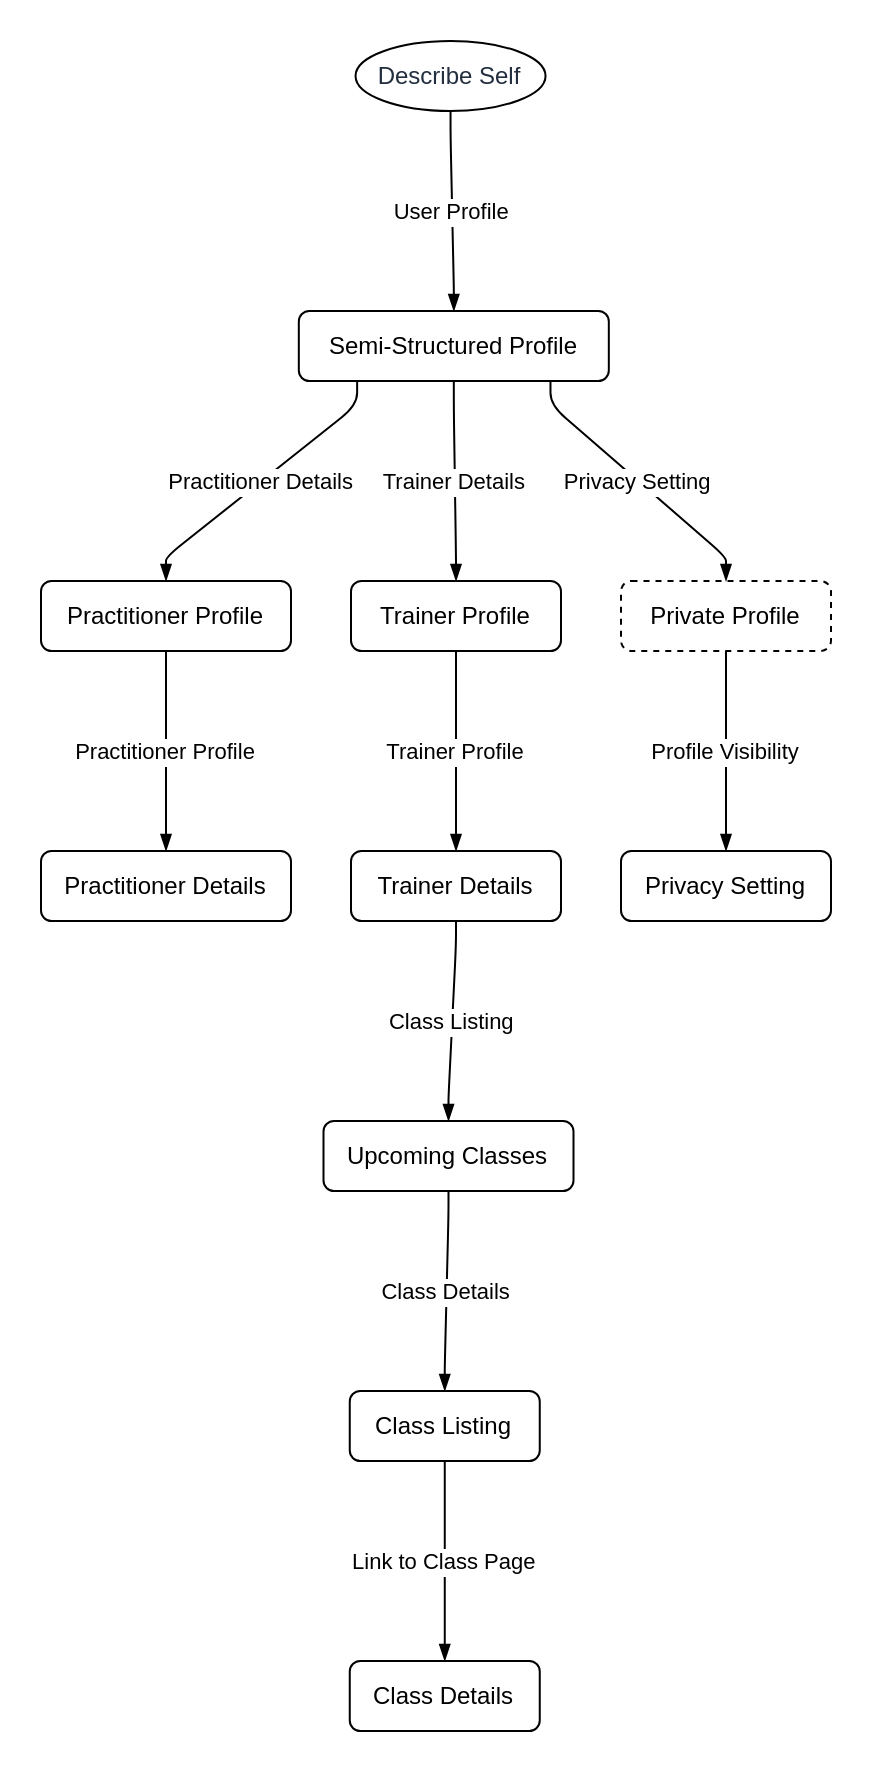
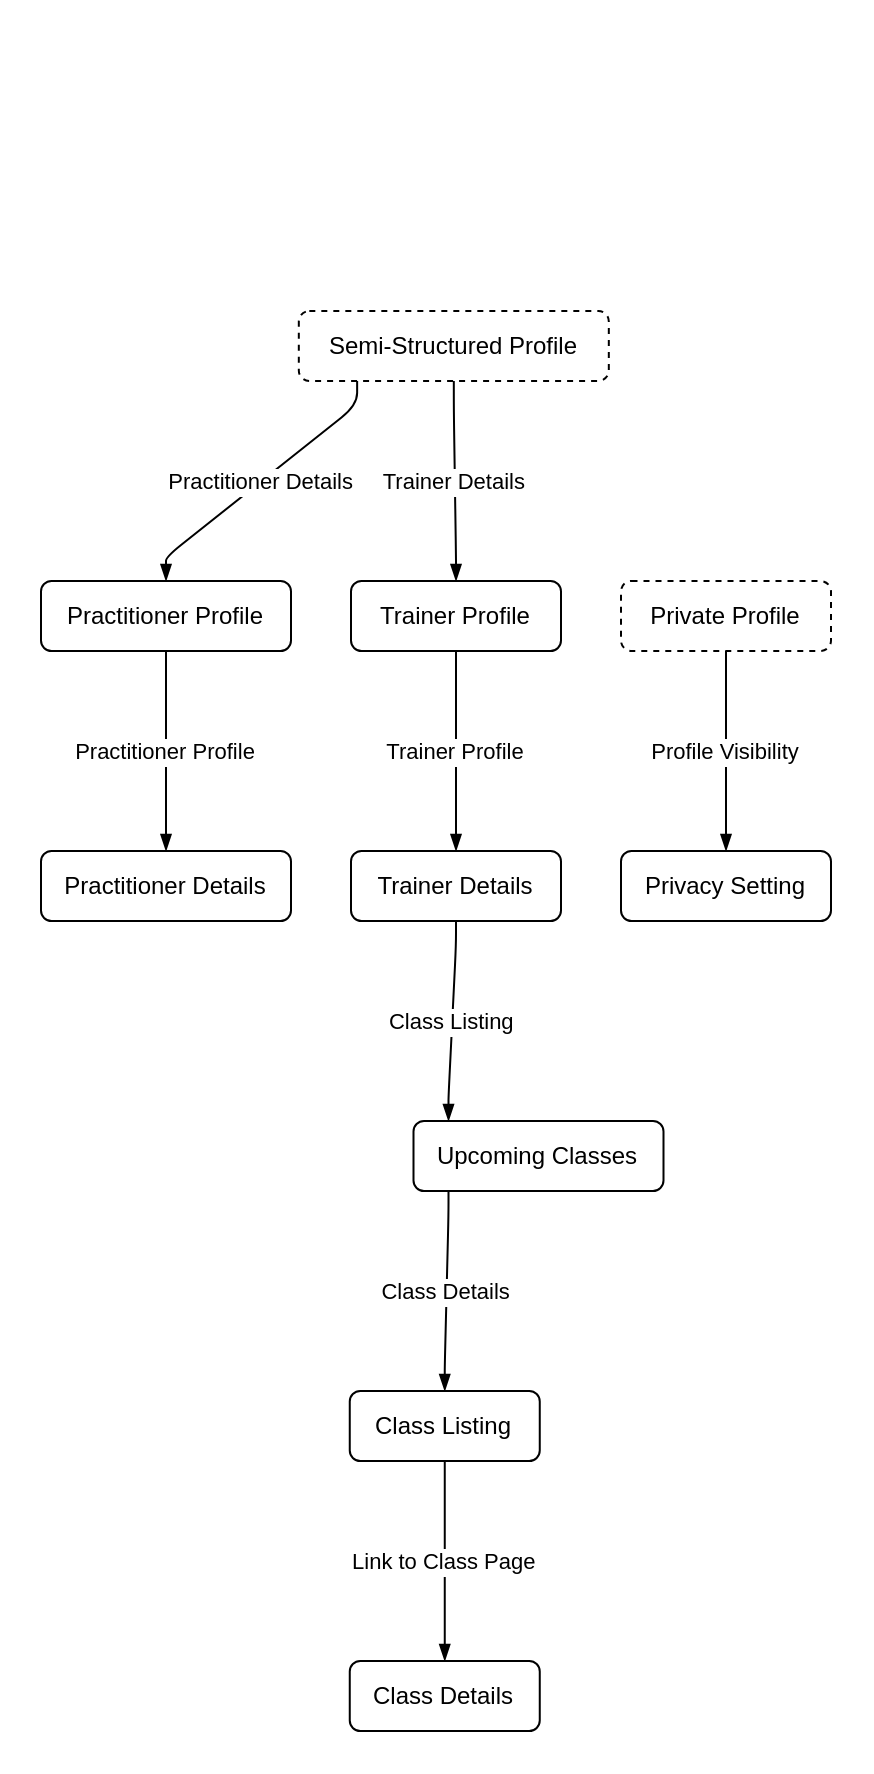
  <mxCell id="0" />
  <mxCell id="1" parent="0" />
- <mxCell id="2" value="Describe Self" style="shape=ellipse;perimeter=ellipsePerimeter;whiteSpace=wrap;html=1;fillColor=#ffffff;strokeColor=#000000;align=center;verticalAlign=middle;fontColor=#232F3E;" vertex="1" parent="1"><mxGeometry x="177.266" y="20" width="95" height="35" as="geometry" /></mxCell>
- <mxCell id="3" value="Semi-Structured Profile" style="whiteSpace=wrap;html=1;rounded=1;fillColor=#ffffff;strokeColor=#000000;" vertex="1" parent="1"><mxGeometry x="148.906" y="155" width="155" height="35" as="geometry" /></mxCell>
+ <mxCell id="3" value="Semi-Structured Profile" style="whiteSpace=wrap;html=1;rounded=1;fillColor=#ffffff;strokeColor=#000000;dashed=1;" vertex="1" parent="1"><mxGeometry x="148.906" y="155" width="155" height="35" as="geometry" /></mxCell>
  <mxCell id="4" value="Practitioner Profile" style="whiteSpace=wrap;html=1;rounded=1;fillColor=#ffffff;strokeColor=#000000;" vertex="1" parent="1"><mxGeometry y="290" width="125" height="35" as="geometry" x="20" /></mxCell>
  <mxCell id="5" value="Practitioner Details" style="whiteSpace=wrap;html=1;rounded=1;fillColor=#ffffff;strokeColor=#000000;" vertex="1" parent="1"><mxGeometry y="425" width="125" height="35" as="geometry" x="20" /></mxCell>
  <mxCell id="6" value="Trainer Profile" style="whiteSpace=wrap;html=1;rounded=1;fillColor=#ffffff;strokeColor=#000000;" vertex="1" parent="1"><mxGeometry x="175" y="290" width="105" height="35" as="geometry" /></mxCell>
  <mxCell id="7" value="Trainer Details" style="whiteSpace=wrap;html=1;rounded=1;fillColor=#ffffff;strokeColor=#000000;" vertex="1" parent="1"><mxGeometry x="175" y="425" width="105" height="35" as="geometry" /></mxCell>
  <mxCell id="8" value="Private Profile" style="whiteSpace=wrap;html=1;rounded=1;fillColor=#ffffff;strokeColor=#000000;dashed=1;" vertex="1" parent="1"><mxGeometry x="310" y="290" width="105" height="35" as="geometry" /></mxCell>
  <mxCell id="9" value="Privacy Setting" style="whiteSpace=wrap;html=1;rounded=1;fillColor=#ffffff;strokeColor=#000000;" vertex="1" parent="1"><mxGeometry x="310" y="425" width="105" height="35" as="geometry" /></mxCell>
- <mxCell id="10" value="Upcoming Classes" style="whiteSpace=wrap;html=1;rounded=1;fillColor=#ffffff;strokeColor=#000000;" vertex="1" parent="1"><mxGeometry x="161.25" y="560" width="125" height="35" as="geometry" /></mxCell>
+ <mxCell id="10" value="Upcoming Classes" style="whiteSpace=wrap;html=1;rounded=1;fillColor=#ffffff;strokeColor=#000000;" vertex="1" parent="1"><mxGeometry x="206.25" y="560" width="125" height="35" as="geometry" /></mxCell>
  <mxCell id="11" value="Class Listing" style="whiteSpace=wrap;html=1;rounded=1;fillColor=#ffffff;strokeColor=#000000;" vertex="1" parent="1"><mxGeometry x="174.375" y="695" width="95" height="35" as="geometry" /></mxCell>
  <mxCell id="12" value="Class Details" style="whiteSpace=wrap;html=1;rounded=1;fillColor=#ffffff;strokeColor=#000000;" vertex="1" parent="1"><mxGeometry x="174.375" y="830" width="95" height="35" as="geometry" /></mxCell>
- <mxCell id="13" value="User Profile" style="endArrow=blockThin;endFill=1;fontSize=11;orthogonal=1;noEdgeStyle=1;" edge="1" parent="1" source="2" target="3"><mxGeometry relative="1" as="geometry"><Array as="points"><mxPoint x="224.766" y="67" /><mxPoint x="226.406" y="143" /></Array></mxGeometry></mxCell>
  <mxCell id="14" value="Practitioner Details" style="endArrow=blockThin;endFill=1;fontSize=11;orthogonal=1;noEdgeStyle=1;" edge="1" parent="1" source="3" target="4"><mxGeometry relative="1" as="geometry"><Array as="points"><mxPoint x="178.073" y="202" /><mxPoint x="82.5" y="278" /></Array></mxGeometry></mxCell>
  <mxCell id="15" value="Practitioner Profile" style="endArrow=blockThin;endFill=1;fontSize=11;orthogonal=1;noEdgeStyle=1;" edge="1" parent="1" source="4" target="5"><mxGeometry relative="1" as="geometry"><Array as="points"><mxPoint x="82.5" y="337" /><mxPoint x="82.5" y="413" /></Array></mxGeometry></mxCell>
  <mxCell id="16" value="Trainer Details" style="endArrow=blockThin;endFill=1;fontSize=11;orthogonal=1;noEdgeStyle=1;" edge="1" parent="1" source="3" target="6"><mxGeometry relative="1" as="geometry"><Array as="points"><mxPoint x="226.406" y="204" /><mxPoint x="227.5" y="278" /></Array></mxGeometry></mxCell>
  <mxCell id="17" value="Trainer Profile" style="endArrow=blockThin;endFill=1;fontSize=11;orthogonal=1;noEdgeStyle=1;" edge="1" parent="1" source="6" target="7"><mxGeometry relative="1" as="geometry"><Array as="points"><mxPoint x="227.5" y="337" /><mxPoint x="227.5" y="413" /></Array></mxGeometry></mxCell>
- <mxCell id="18" value="Privacy Setting" style="endArrow=blockThin;endFill=1;fontSize=11;orthogonal=1;noEdgeStyle=1;" edge="1" parent="1" source="3" target="8"><mxGeometry relative="1" as="geometry"><Array as="points"><mxPoint x="274.74" y="202" /><mxPoint x="362.5" y="278" /></Array></mxGeometry></mxCell>
  <mxCell id="19" value="Profile Visibility" style="endArrow=blockThin;endFill=1;fontSize=11;orthogonal=1;noEdgeStyle=1;" edge="1" parent="1" source="8" target="9"><mxGeometry relative="1" as="geometry"><Array as="points"><mxPoint x="362.5" y="337" /><mxPoint x="362.5" y="413" /></Array></mxGeometry></mxCell>
  <mxCell id="20" value="Class Listing" style="endArrow=blockThin;endFill=1;fontSize=11;orthogonal=1;noEdgeStyle=1;" edge="1" parent="1" source="7" target="10"><mxGeometry relative="1" as="geometry"><Array as="points"><mxPoint x="227.5" y="472" /><mxPoint x="223.75" y="548" /></Array></mxGeometry></mxCell>
  <mxCell id="21" value="Class Details" style="endArrow=blockThin;endFill=1;fontSize=11;orthogonal=1;noEdgeStyle=1;" edge="1" parent="1" source="10" target="11"><mxGeometry relative="1" as="geometry"><Array as="points"><mxPoint x="223.75" y="607" /><mxPoint x="221.875" y="683" /></Array></mxGeometry></mxCell>
  <mxCell id="22" value="Link to Class Page" style="endArrow=blockThin;endFill=1;fontSize=11;orthogonal=1;noEdgeStyle=1;" edge="1" parent="1" source="11" target="12"><mxGeometry relative="1" as="geometry"><Array as="points"><mxPoint x="221.875" y="742" /><mxPoint x="221.875" y="818" /></Array></mxGeometry></mxCell>
